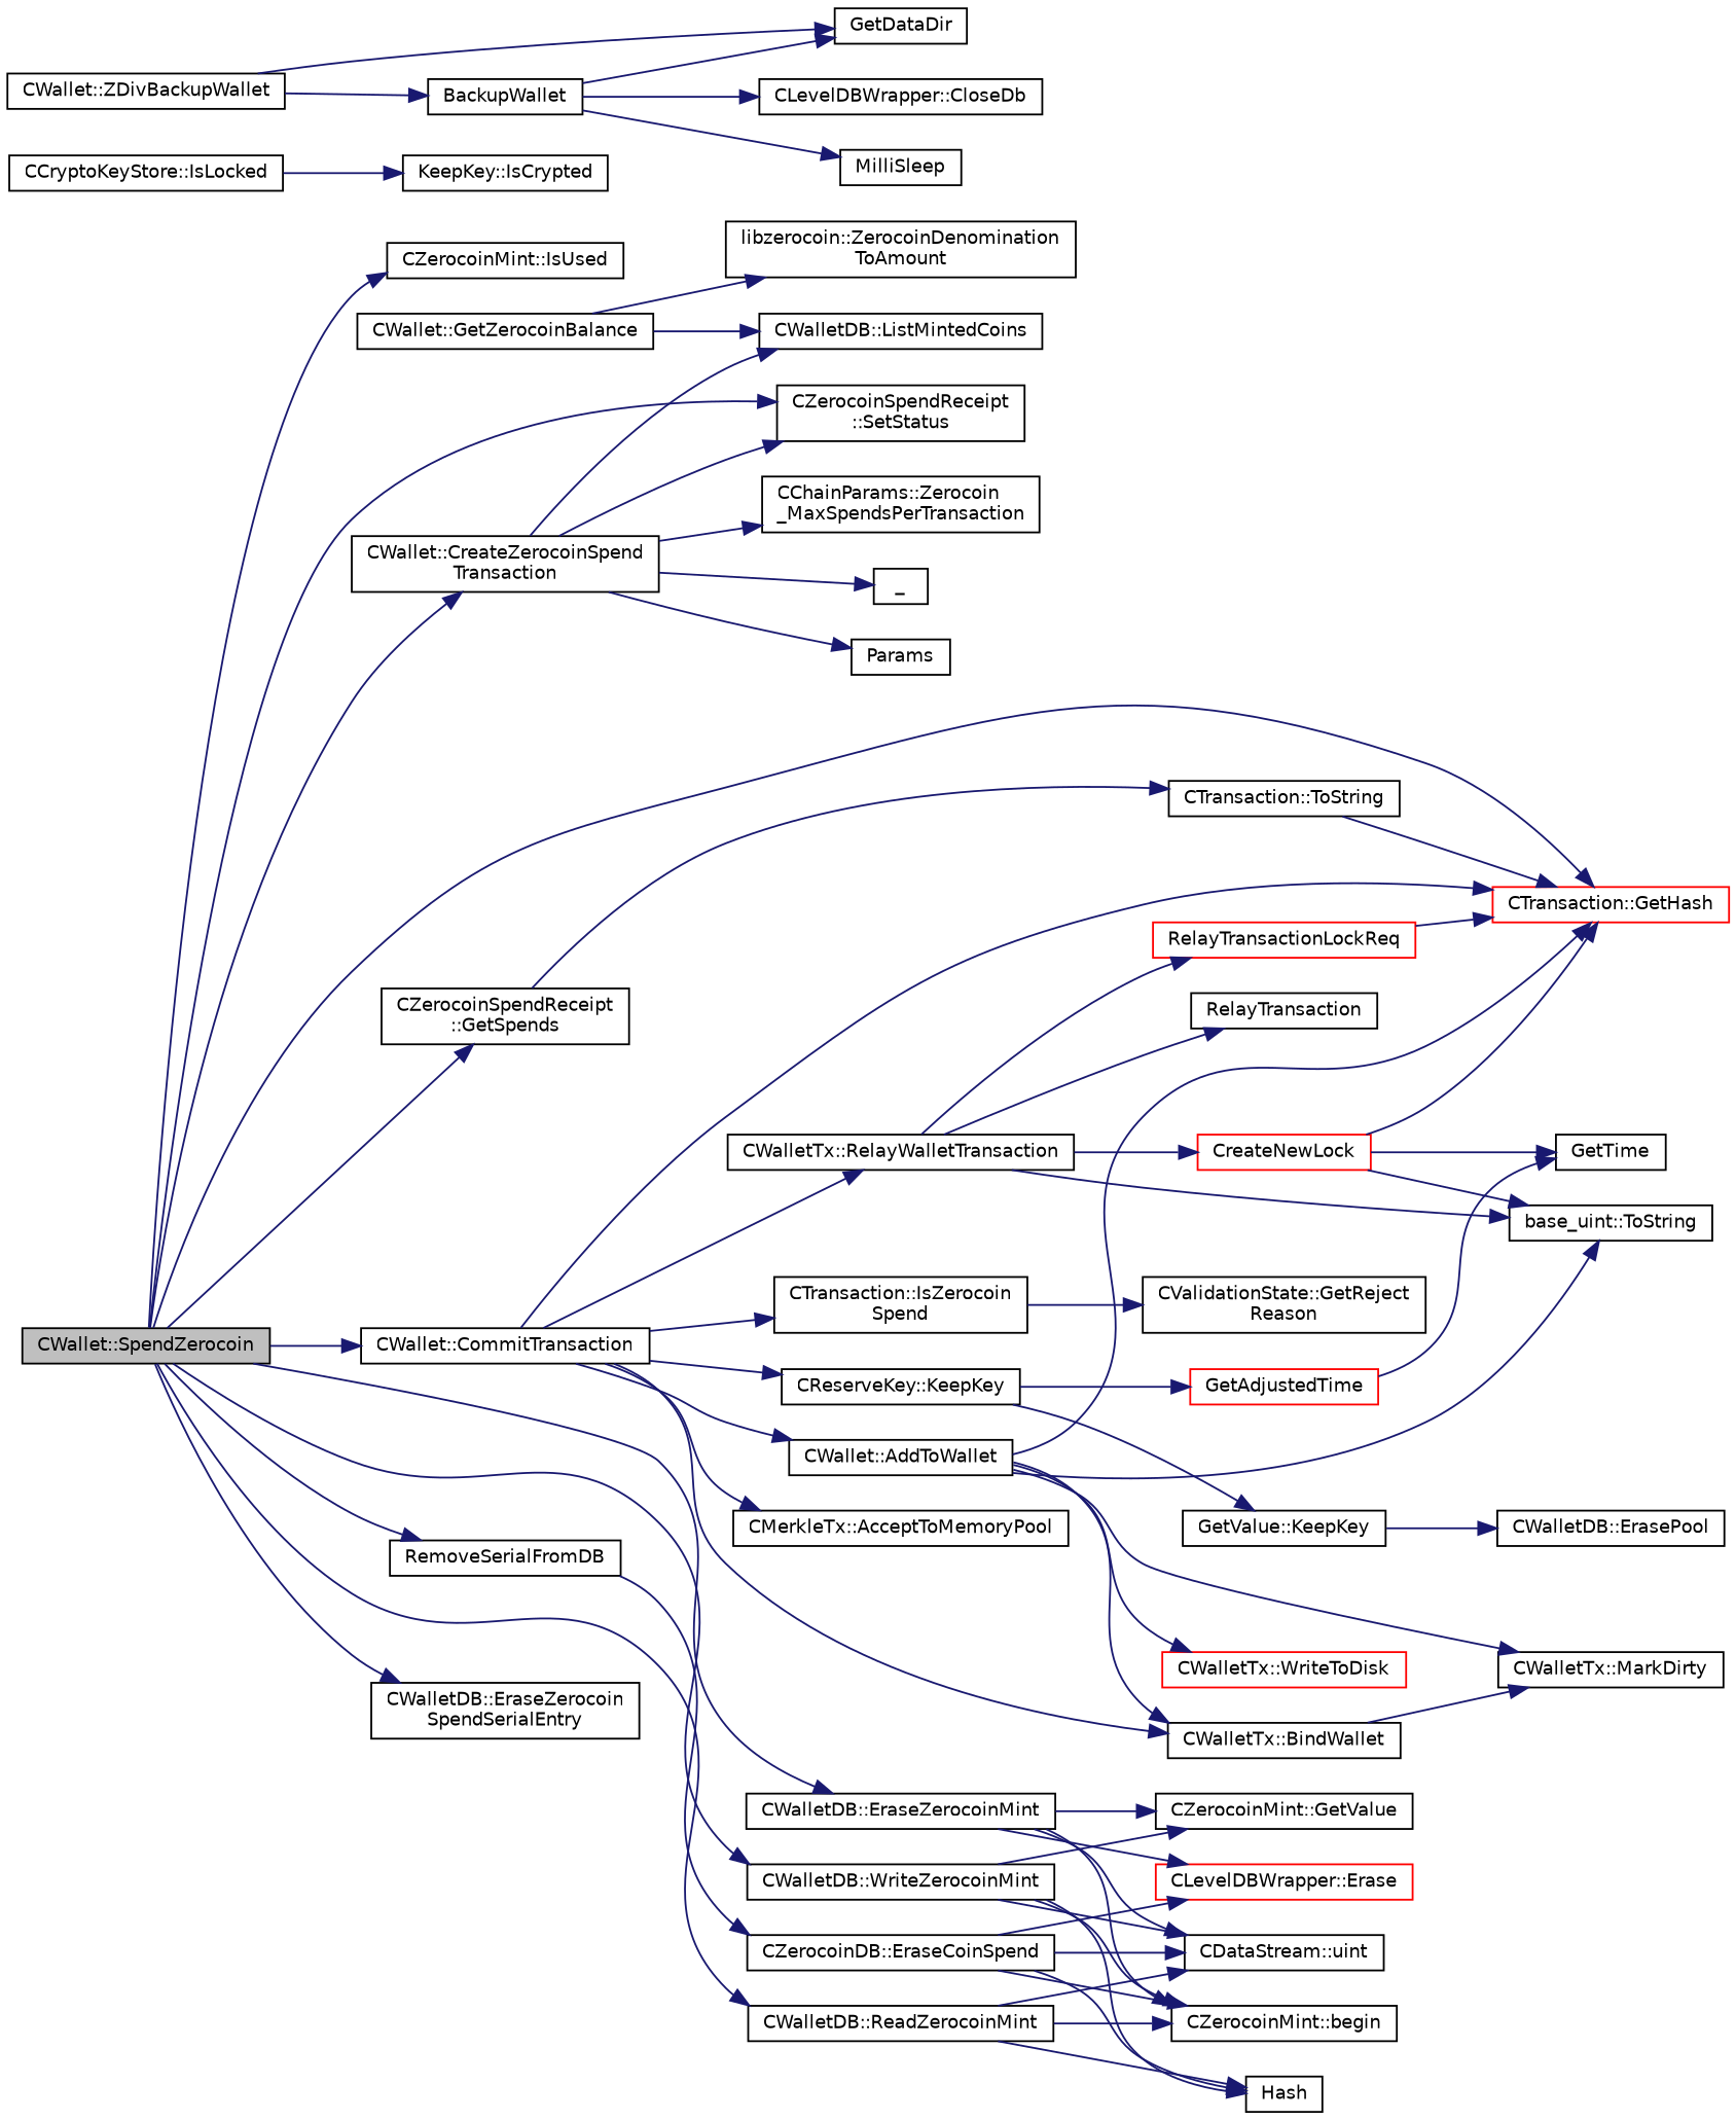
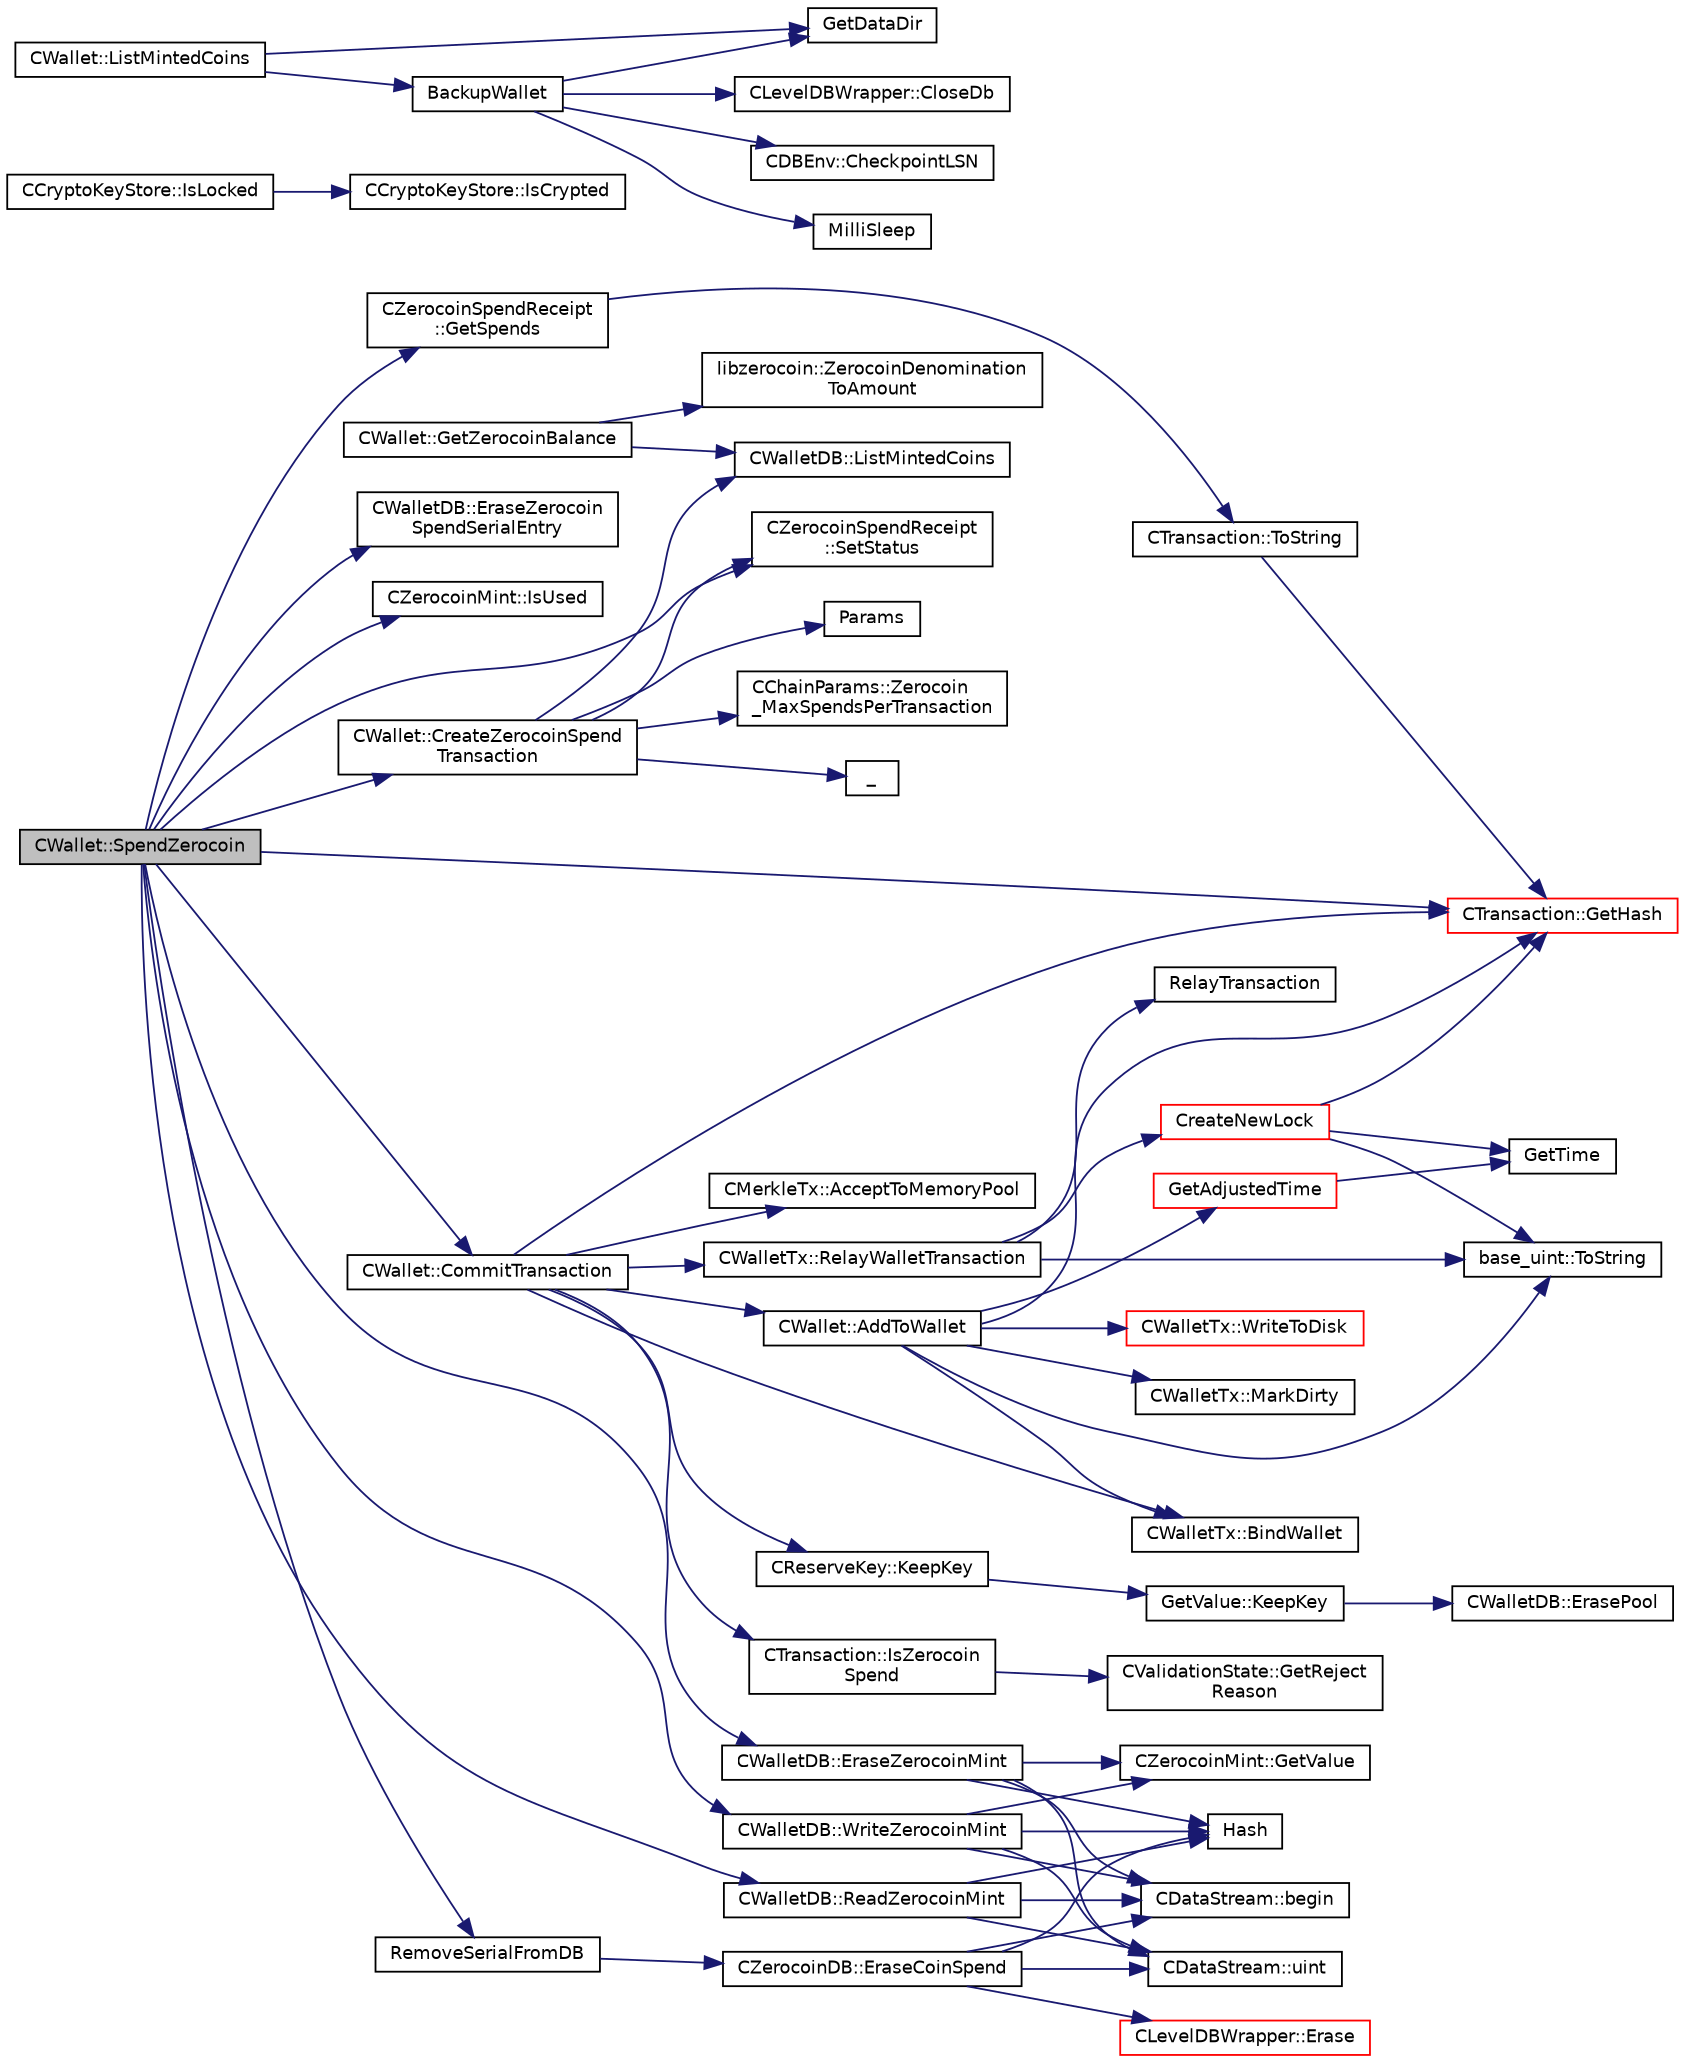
  digraph {
    rankdir=LR
    node [color=black fillcolor=white fontname=Helvetica fontsize=10 shape=record style=filled]
    edge [color=midnightblue fontname=Helvetica fontsize=10 labelfontname=Helvetica labelfontsize=10 style=solid]
    n1 [fillcolor=grey75 fontcolor=black height=0.2 label="CWallet::SpendZerocoin" width=0.4]
    n2 [height=0.2 label="CZerocoinSpendReceipt\l::SetStatus" width=0.4]
    n3 [height=0.2 label="CWallet::CreateZerocoinSpend\lTransaction" width=0.4]
    n4 [height=0.2 label="CWallet::CommitTransaction" width=0.4]
    n5 [color=red height=0.2 label="CTransaction::GetHash" width=0.4]
    n6 [height=0.2 label="CWalletDB::WriteZerocoinMint" width=0.4]
    n7 [height=0.2 label="CZerocoinSpendReceipt\l::GetSpends" width=0.4]
    n8 [height=0.2 label="CWalletDB::EraseZerocoin\lSpendSerialEntry" width=0.4]
    n9 [height=0.2 label=RemoveSerialFromDB width=0.4]
    n10 [height=0.2 label="CWalletDB::EraseZerocoinMint" width=0.4]
    n11 [height=0.2 label="CWalletDB::ReadZerocoinMint" width=0.4]
    n12 [height=0.2 label="CZerocoinMint::IsUsed" width=0.4]
    n13 [height=0.2 label="CCryptoKeyStore::IsLocked" width=0.4]
-   n14 [height=0.2 label="KeepKey::IsCrypted" width=0.4]
+   n14 [height=0.2 label="CCryptoKeyStore::IsCrypted" width=0.4]
    n15 [height=0.2 label="CWalletDB::ListMintedCoins" width=0.4]
    n16 [height=0.2 label=_ width=0.4]
    n17 [height=0.2 label=Params width=0.4]
    n18 [height=0.2 label="CChainParams::Zerocoin\l_MaxSpendsPerTransaction" width=0.4]
-   n19 [height=0.2 label="CWallet::ZDivBackupWallet" width=0.4]
+   n19 [height=0.2 label="CWallet::ListMintedCoins" width=0.4]
    n20 [height=0.2 label=GetDataDir width=0.4]
    n21 [height=0.2 label=BackupWallet width=0.4]
    n22 [height=0.2 label="CReserveKey::KeepKey" width=0.4]
    n23 [height=0.2 label="CWallet::AddToWallet" width=0.4]
    n24 [height=0.2 label="CWalletTx::BindWallet" width=0.4]
    n25 [height=0.2 label="CTransaction::IsZerocoin\lSpend" width=0.4]
    n26 [height=0.2 label="CMerkleTx::AcceptToMemoryPool" width=0.4]
    n27 [height=0.2 label="CWalletTx::RelayWalletTransaction" width=0.4]
    n28 [height=0.2 label="CZerocoinMint::GetValue" width=0.4]
    n29 [height=0.2 label=Hash width=0.4]
-   n30 [height=0.2 label="CZerocoinMint::begin" width=0.4]
+   n30 [height=0.2 label="CDataStream::begin" width=0.4]
    n31 [height=0.2 label="CDataStream::uint" width=0.4]
    n32 [height=0.2 label="CTransaction::ToString" width=0.4]
    n33 [height=0.2 label="CZerocoinDB::EraseCoinSpend" width=0.4]
    n34 [height=0.2 label="CWallet::GetZerocoinBalance" width=0.4]
    n35 [height=0.2 label="libzerocoin::ZerocoinDenomination\lToAmount" width=0.4]
    n36 [height=0.2 label="CLevelDBWrapper::CloseDb" width=0.4]
+   n37 [height=0.2 label="CDBEnv::CheckpointLSN" width=0.4]
    n38 [height=0.2 label=MilliSleep width=0.4]
    n39 [height=0.2 label="GetValue::KeepKey" width=0.4]
    n40 [height=0.2 label="CWalletTx::MarkDirty" width=0.4]
    n41 [color=red height=0.2 label=GetAdjustedTime width=0.4]
    n42 [height=0.2 label="base_uint::ToString" width=0.4]
    n43 [color=red height=0.2 label="CWalletTx::WriteToDisk" width=0.4]
    n44 [height=0.2 label="CValidationState::GetReject\lReason" width=0.4]
    n45 [color=red height=0.2 label=CreateNewLock width=0.4]
-   n46 [color=red height=0.2 label=RelayTransactionLockReq width=0.4]
    n47 [height=0.2 label=RelayTransaction width=0.4]
    n48 [height=0.2 label="CWalletDB::ErasePool" width=0.4]
    n49 [height=0.2 label=GetTime width=0.4]
    n50 [color=red height=0.2 label="CLevelDBWrapper::Erase" width=0.4]
    n1 -> n2
    n1 -> n3
    n1 -> n4
    n1 -> n5
    n1 -> n6
    n1 -> n7
    n1 -> n8
    n1 -> n9
    n1 -> n10
    n1 -> n11
    n1 -> n12
    n3 -> n2
    n3 -> n15
    n3 -> n16
    n3 -> n17
    n3 -> n18
    n4 -> n5
    n4 -> n22
    n4 -> n23
    n4 -> n24
    n4 -> n25
    n4 -> n26
    n4 -> n27
    n6 -> n28
    n6 -> n29
    n6 -> n30
    n6 -> n31
    n7 -> n32
    n9 -> n33
    n10 -> n28
-   n10 -> n50
+   n10 -> n29
    n10 -> n30
    n10 -> n31
    n11 -> n29
    n11 -> n30
    n11 -> n31
    n13 -> n14
    n19 -> n20
    n19 -> n21
    n21 -> n20
    n21 -> n36
+   n21 -> n37
    n21 -> n38
    n22 -> n39
    n23 -> n5
    n23 -> n24
    n23 -> n40
-   n22 -> n41
+   n23 -> n41
    n23 -> n42
    n23 -> n43
-   n24 -> n40
    n25 -> n44
    n27 -> n42
    n27 -> n45
-   n27 -> n46
    n27 -> n47
    n32 -> n5
    n33 -> n29
    n33 -> n30
    n33 -> n31
    n33 -> n50
    n34 -> n15
    n34 -> n35
    n39 -> n48
    n41 -> n49
    n45 -> n5
    n45 -> n42
    n45 -> n49
-   n46 -> n5
  }
